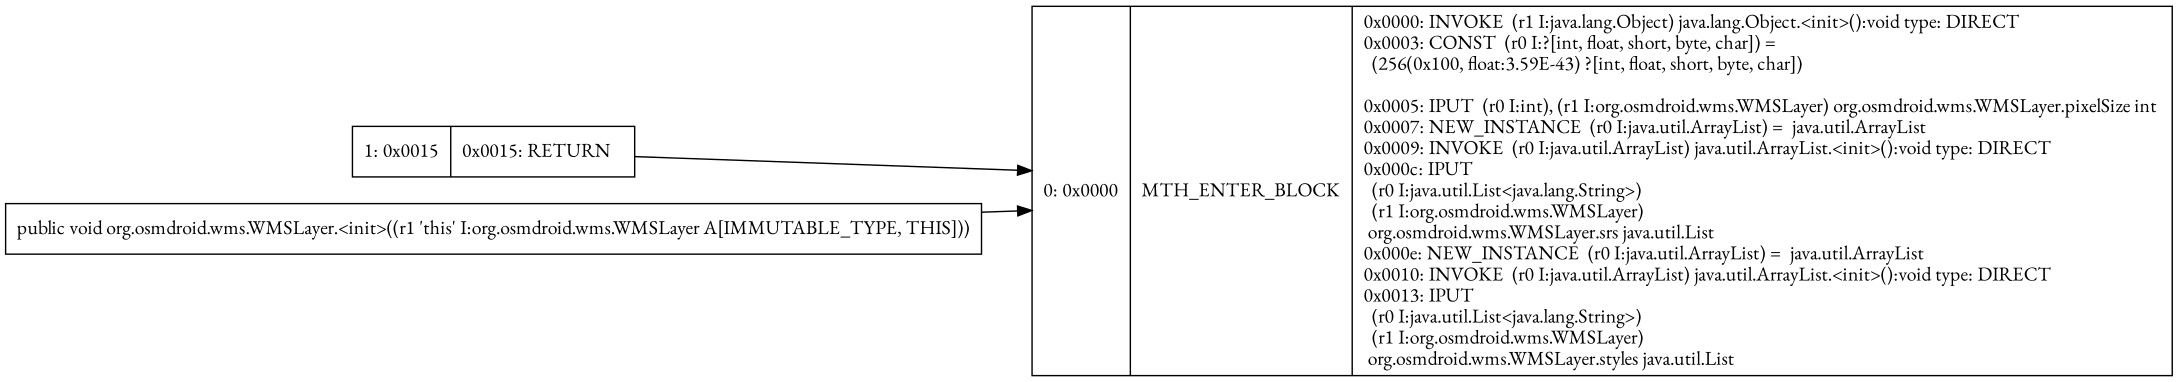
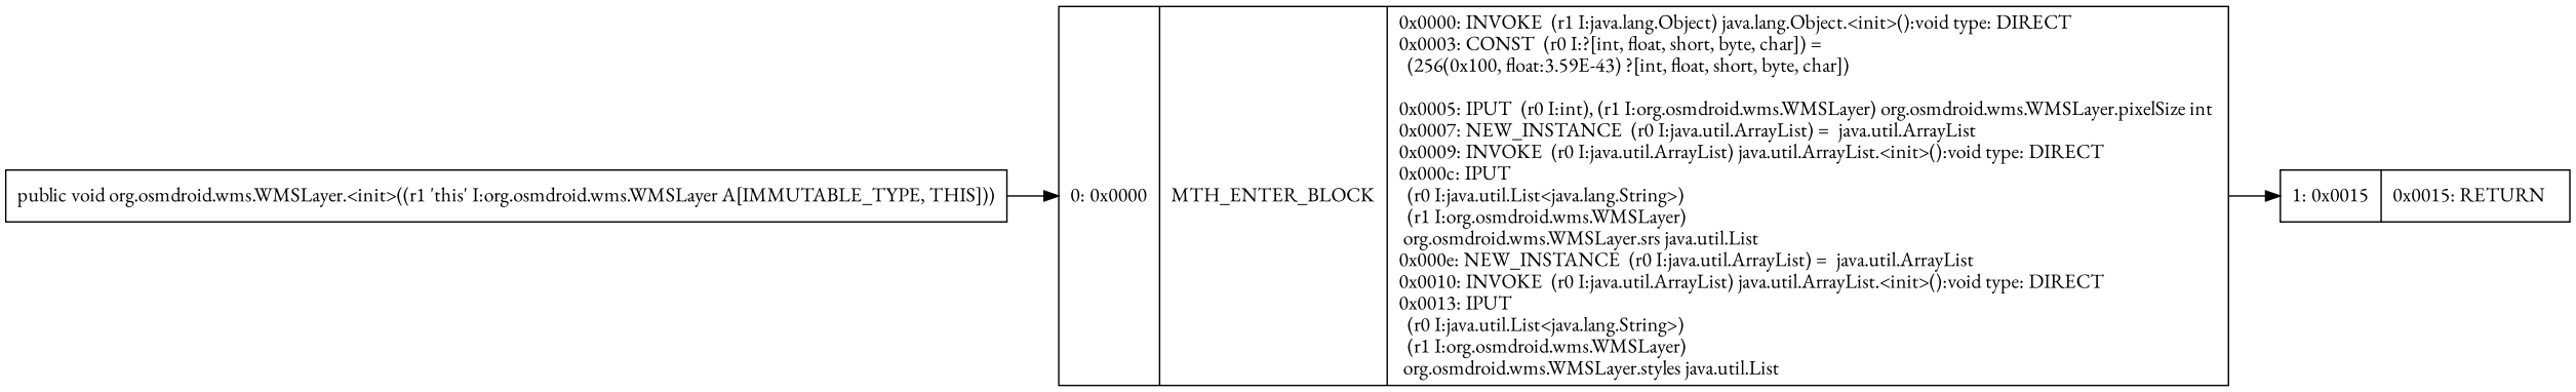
  digraph {
    rankdir=LR
    fontname="EB Garamond"
    node [shape=record fontname="EB Garamond"]
    edge [fontname="EB Garamond"]
    n1 [label="{0\:\ 0x0000|MTH_ENTER_BLOCK\l|0x0000: INVOKE  (r1 I:java.lang.Object) java.lang.Object.\<init\>():void type: DIRECT \l0x0003: CONST  (r0 I:?[int, float, short, byte, char]) = \l  (256(0x100, float:3.59E\-43) ?[int, float, short, byte, char])\l \l0x0005: IPUT  (r0 I:int), (r1 I:org.osmdroid.wms.WMSLayer) org.osmdroid.wms.WMSLayer.pixelSize int \l0x0007: NEW_INSTANCE  (r0 I:java.util.ArrayList) =  java.util.ArrayList \l0x0009: INVOKE  (r0 I:java.util.ArrayList) java.util.ArrayList.\<init\>():void type: DIRECT \l0x000c: IPUT  \l  (r0 I:java.util.List\<java.lang.String\>)\l  (r1 I:org.osmdroid.wms.WMSLayer)\l org.osmdroid.wms.WMSLayer.srs java.util.List \l0x000e: NEW_INSTANCE  (r0 I:java.util.ArrayList) =  java.util.ArrayList \l0x0010: INVOKE  (r0 I:java.util.ArrayList) java.util.ArrayList.\<init\>():void type: DIRECT \l0x0013: IPUT  \l  (r0 I:java.util.List\<java.lang.String\>)\l  (r1 I:org.osmdroid.wms.WMSLayer)\l org.osmdroid.wms.WMSLayer.styles java.util.List \l}"]
    n2 [label="{1\:\ 0x0015|0x0015: RETURN   \l}"]
    n3 [label="{public void org.osmdroid.wms.WMSLayer.\<init\>((r1 'this' I:org.osmdroid.wms.WMSLayer A[IMMUTABLE_TYPE, THIS])) }"]
-   n2 -> n1
+   n1 -> n2
    n3 -> n1
  }
